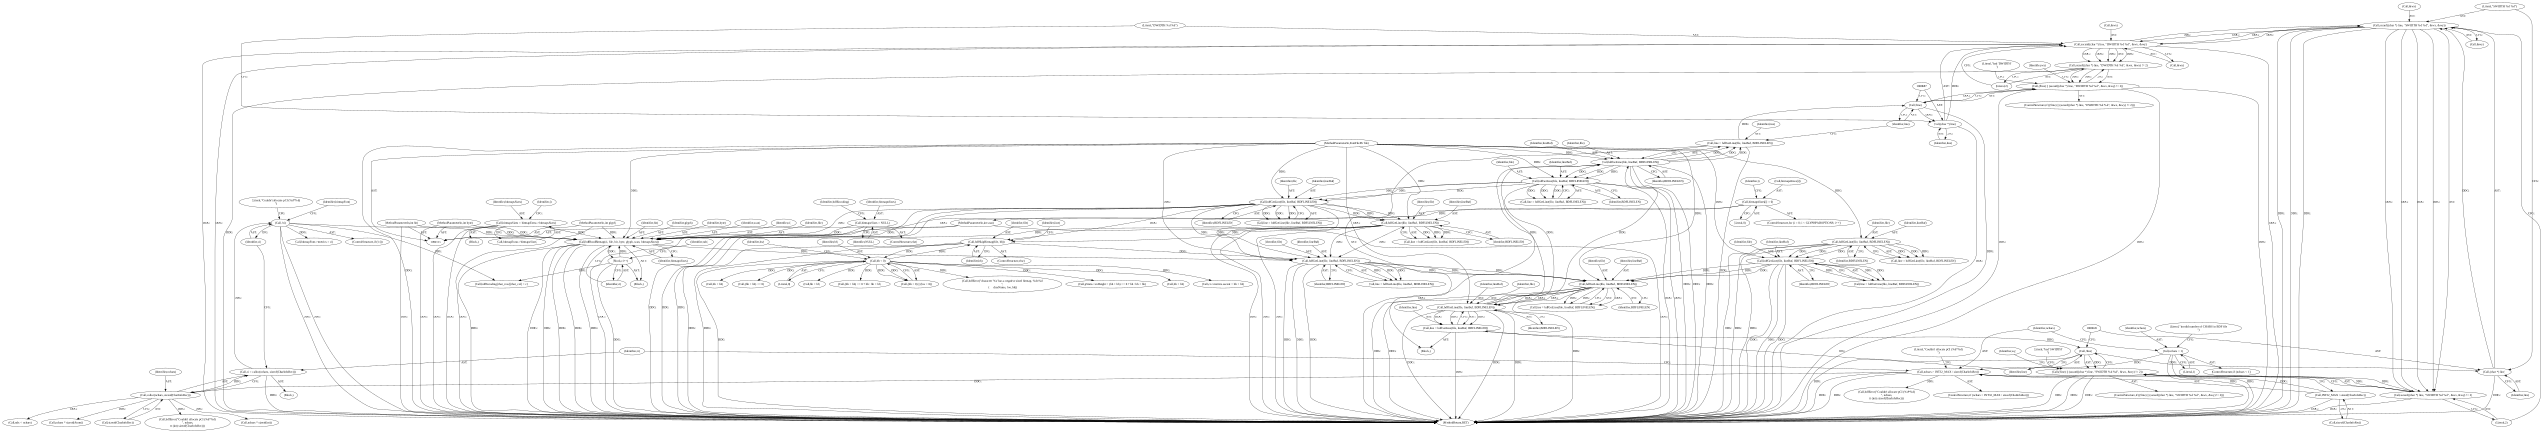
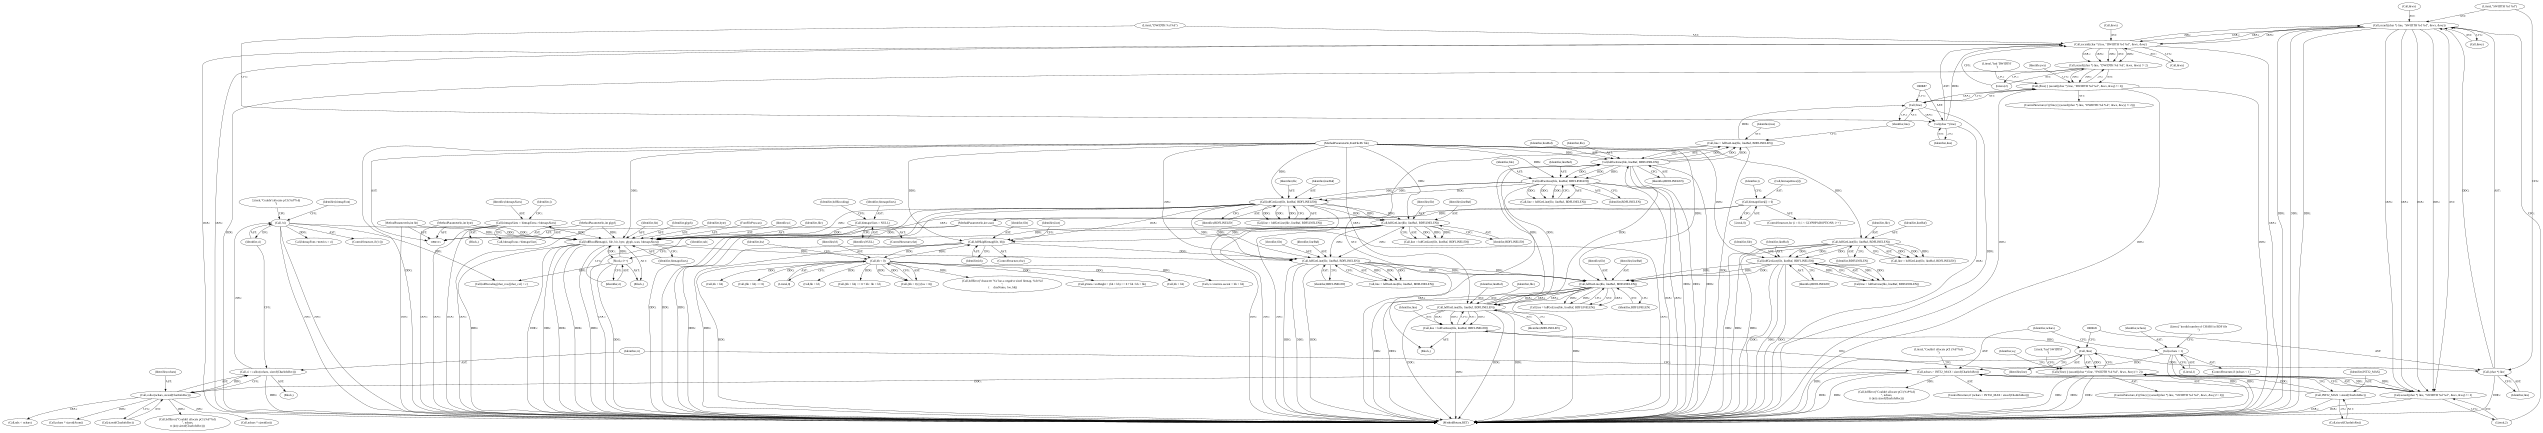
  digraph {
    fontname="Liberation Serif"
    node [fontname="Liberation Serif"]
    edge [fontname="Liberation Serif"]
    n1 [label="(Call,sscanf((char *) line, \"SWIDTH %d %d\", &wx, &wy))"]
    n2 [label="(Call,sscanf((char *) line, \"DWIDTH %d %d\", &wx, &wy))"]
    n3 [label="(Call,sscanf((char *) line, \"SWIDTH %d %d\", &wx, &wy) != 2)"]
    n4 [label="(MethodReturn,RET)"]
    n5 [label="(Call,&wy)"]
    n6 [label="(Call,sscanf((char *) line, \"DWIDTH %d %d\", &wx, &wy) != 2)"]
    n7 [label="(Call,&wy)"]
    n8 [label="(Call,(!line) || (sscanf((char *) line, \"SWIDTH %d %d\", &wx, &wy) != 2))"]
    n9 [label="(Literal,2)"]
    n10 [label="(Call,(char *) line)"]
    n11 [label="(Identifier,line)"]
    n12 [label="(Call,!line)"]
    n13 [label="(Identifier,line)"]
    n14 [label="(ControlStructure,if ((!line) || (sscanf((char *) line, \"SWIDTH %d %d\", &wx, &wy) != 2)))"]
    n15 [label="(Call,line = bdfGetLine(file, lineBuf, BDFLINELEN))"]
    n16 [label="(Call,bdfGetLine(file, lineBuf, BDFLINELEN))"]
    n17 [label="(Block,)"]
    n18 [label="(Call,bdfGetLine(file, lineBuf, BDFLINELEN))"]
    n19 [label="(Identifier,BDFLINELEN)"]
    n20 [label="(Call,bdfGetLine(file, lineBuf, BDFLINELEN))"]
    n21 [label="(Call,line = bdfGetLine(file, lineBuf, BDFLINELEN))"]
    n22 [label="(Identifier,BDFLINELEN)"]
    n23 [label="(Call,bdfGetLine(file, lineBuf, BDFLINELEN))"]
    n24 [label="(Identifier,BDFLINELEN)"]
    n25 [label="(Call,line = bdfGetLine(file, lineBuf, BDFLINELEN))"]
    n26 [label="(Call,bdfGetLine(file, lineBuf, BDFLINELEN))"]
    n27 [label="(Identifier,BDFLINELEN)"]
    n28 [label="(Call,line = bdfGetLine(file, lineBuf, BDFLINELEN))"]
    n29 [label="(Call,bdfSkipBitmap(file, bh))"]
    n30 [label="(Call,bh < 0)"]
    n31 [label="(Identifier,bh)"]
    n32 [label="(ControlStructure,else)"]
    n33 [label="(Call,ci->metrics.ascent = bh + bb)"]
    n34 [label="(Call,(bh < 0) || (bw < 0))"]
    n35 [label="(Call,bh + bb)"]
    n36 [label="(Call,(bh + bb) <= 0)"]
    n37 [label="(Literal,0)"]
    n38 [label="(Call,bh + bb)"]
    n39 [label="(Call,(bh + bb) <= 0 ? bh : bh + bb)"]
    n40 [label="(Call,bdfError(\"character '%s' has a negative sized bitmap, %dx%d\n\",\n\t\t     charName, bw, bh))"]
    n41 [label="(Call,pState->exHeight = (bh + bb) <= 0 ? bh : bh + bb)"]
    n42 [label="(Call,bh + bb)"]
    n43 [label="(Call,bdfGetLine(file, lineBuf, BDFLINELEN))"]
    n44 [label="(Call,bdfGetLine(file, lineBuf, BDFLINELEN))"]
    n45 [label="(Call,bdfReadBitmap(ci, file, bit, byte, glyph, scan, bitmapsSizes))"]
    n46 [label="(Identifier,BDFLINELEN)"]
    n47 [label="(Call,line = bdfGetLine(file, lineBuf, BDFLINELEN))"]
    n48 [label="(Call,line = bdfGetLine(file, lineBuf, BDFLINELEN))"]
    n49 [label="(Identifier,BDFLINELEN)"]
    n50 [label="(Block,ci++)"]
    n51 [label="(Block,)"]
    n52 [label="(Identifier,bitmapsSizes)"]
    n53 [label="(Call,line = bdfGetLine(file, lineBuf, BDFLINELEN))"]
    n54 [label="(Identifier,BDFLINELEN)"]
    n55 [label="(Call,!line)"]
    n56 [label="(MethodParameterIn,FontFilePtr file)"]
    n57 [label="(Call,bdfGetLine(file, lineBuf, BDFLINELEN))"]
    n58 [label="(Call,bdfGetLine(file, lineBuf, BDFLINELEN))"]
    1000115
    n60 [label="(Identifier,BDFLINELEN)"]
    n61 [label="(Call,line = bdfGetLine(file, lineBuf, BDFLINELEN))"]
    n62 [label="(Identifier,BDFLINELEN)"]
    n63 [label="(Call,line = bdfGetLine(file, lineBuf, BDFLINELEN))"]
    n64 [label="(Identifier,ci)"]
    n65 [label="(Call,bdfEncoding[char_row][char_col] = ci)"]
    n66 [label="(Call,!ci)"]
    n67 [label="(Identifier,ci)"]
    n68 [label="(Call,bitmapFont->metrics = ci)"]
    n69 [label="(ControlStructure,if (!ci))"]
    n70 [label="(Call,ci = calloc(nchars, sizeof(CharInfoRec)))"]
    n71 [label="(Call,calloc(nchars, sizeof(CharInfoRec)))"]
    n72 [label="(Block,)"]
    n73 [label="(Call,bdfError(\"Couldn't allocate pCI (%d*%d)\n\", nchars,\n\t\t (int) sizeof(CharInfoRec)))"]
    n74 [label="(Call,nchars * sizeof(int))"]
    n75 [label="(Call,ndx < nchars)"]
    n76 [label="(Call,nchars * sizeof(Atom))"]
    n77 [label="(Call,sizeof(CharInfoRec))"]
    n78 [label="(Call,nchars > INT32_MAX / sizeof(CharInfoRec))"]
    n79 [label="(Call,INT32_MAX / sizeof(CharInfoRec))"]
    n80 [label="(Call,bdfError(\"Couldn't allocate pCI (%d*%d)\n\", nchars,\n\t\t (int) sizeof(CharInfoRec)))"]
    n81 [label="(ControlStructure,if (nchars > INT32_MAX / sizeof(CharInfoRec)))"]
    n82 [label="(Call,sizeof(CharInfoRec))"]
    n83 [label="(Call,nchars < 1)"]
    n84 [label="(Literal,1)"]
    n85 [label="(ControlStructure,if (nchars < 1))"]
    n86 [label="(MethodParameterIn,int bit)"]
    n87 [label="(MethodParameterIn,int byte)"]
    n88 [label="(MethodParameterIn,int glyph)"]
    n89 [label="(MethodParameterIn,int scan)"]
    n90 [label="(Call,bitmapsSizes = bitmapExtra->bitmapsSizes)"]
    n91 [label="(Block,)"]
    n92 [label="(Call,bitmapExtra->bitmapsSizes)"]
    n93 [label="(Call,bitmapsSizes = NULL)"]
    n94 [label="(Identifier,NULL)"]
    n95 [label="(ControlStructure,else)"]
    n96 [label="(Call,bitmapsSizes[i] = 0)"]
    n97 [label="(Literal,0)"]
    n98 [label="(ControlStructure,for (i = 0; i < GLYPHPADOPTIONS; i++))"]
    n99 [label="(Call,(!line) || (sscanf((char *) line, \"DWIDTH %d %d\", &wx, &wy) != 2))"]
    n100 [label="(Literal,2)"]
    n101 [label="(Call,(char *) line)"]
    n102 [label="(Identifier,line)"]
    n103 [label="(Identifier,line)"]
    n104 [label="(ControlStructure,if ((!line) || (sscanf((char *) line, \"DWIDTH %d %d\", &wx, &wy) != 2)))"]
    n105 [label="(Literal,\"SWIDTH %d %d\")"]
    n106 [label="(Identifier,line)"]
    n107 [label="(Identifier,line)"]
    n108 [label="(Identifier,lineBuf)"]
    n109 [label="(Identifier,bit)"]
    n110 [label="(Identifier,file)"]
    n111 [label="(Literal,\"DWIDTH %d %d\")"]
    n112 [label="(Identifier,bdfEncoding)"]
    n113 [label="(Identifier,glyph)"]
    n114 [label="(Identifier,lineBuf)"]
    n115 [label="(Identifier,lineBuf)"]
    n116 [label="(Identifier,byte)"]
    n117 [label="(Identifier,lineBuf)"]
    n118 [label="(Identifier,lineBuf)"]
    n119 [label="(Literal,\"bad 'DWIDTH'\n\")"]
    n120 [label="(Identifier,lineBuf)"]
    n121 [label="(Identifier,file)"]
    n122 [label="(Identifier,bitmapsSizes)"]
    n123 [label="(Identifier,i)"]
    n124 [label="(Call,bitmapsSizes[i])"]
    n125 [label="(Identifier,ndx)"]
    n126 [label="(Identifier,wy)"]
    n127 [label="(Identifier,bitmapsSizes)"]
    n128 [label="(Identifier,lineBuf)"]
    n129 [label="(Literal,\"Couldn't allocate pCI (%d*%d)\n\")"]
-   n130 [label="(Identifier,scan)"]
+   n130 [label="(FontFilePtr,scan)"]
    n131 [label="(Identifier,file)"]
    n132 [label="(Identifier,file)"]
    n133 [label="(Identifier,file)"]
    n134 [label="(Identifier,bitmapFont)"]
    n135 [label="(Identifier,wy)"]
    n136 [label="(Identifier,ci)"]
    n137 [label="(Identifier,bh)"]
    n138 [label="(Identifier,nchars)"]
    n139 [label="(Identifier,file)"]
    n140 [label="(Literal,\"invalid number of CHARS in BDF file\n\")"]
    n141 [label="(Identifier,file)"]
    n142 [label="(Identifier,line)"]
    n143 [label="(Identifier,file)"]
    n144 [label="(Identifier,i)"]
    n145 [label="(Identifier,nchars)"]
    n146 [label="(Identifier,lineBuf)"]
    n147 [label="(Identifier,ci)"]
    n148 [label="(Identifier,file)"]
    n149 [label="(Identifier,file)"]
+   n150 [label="(Identifier,INT32_MAX)"]
    n151 [label="(Identifier,nchars)"]
    n152 [label="(Identifier,file)"]
    n153 [label="(Call,&wx)"]
    n154 [label="(Call,&wx)"]
    n155 [label="(Literal,\"bad 'SWIDTH'\n\")"]
    n156 [label="(Literal,\"Couldn't allocate pCI (%d*%d)\n\")"]
    n157 [label="(Identifier,bw)"]
    n158 [label="(Identifier,lineBuf)"]
    1000645
    1000687
    n1 -> n2 [label="DDG: "]
    n1 -> n2 [label="DDG: "]
    n1 -> n3 [label="AST: "]
    n1 -> n3 [label="DDG: "]
    n1 -> n3 [label="DDG: "]
    n1 -> n3 [label="DDG: "]
    n1 -> n3 [label="DDG: "]
    n1 -> n4 [label="DDG: "]
    n1 -> n4 [label="DDG: "]
    n1 -> n4 [label="DDG: "]
    n1 -> n5 [label="CFG: "]
    n2 -> n1 [label="DDG: "]
    n2 -> n1 [label="DDG: "]
    n2 -> n4 [label="DDG: "]
    n2 -> n4 [label="DDG: "]
    n2 -> n4 [label="DDG: "]
    n2 -> n6 [label="AST: "]
    n2 -> n6 [label="DDG: "]
    n2 -> n6 [label="DDG: "]
    n2 -> n6 [label="DDG: "]
    n2 -> n6 [label="DDG: "]
    n2 -> n7 [label="CFG: "]
    n3 -> n4 [label="DDG: "]
    n3 -> n8 [label="AST: "]
    n3 -> n8 [label="DDG: "]
    n3 -> n8 [label="DDG: "]
    n3 -> n9 [label="CFG: "]
    n5 -> n1 [label="AST: "]
    n6 -> n4 [label="DDG: "]
    n6 -> n99 [label="AST: "]
    n6 -> n99 [label="DDG: "]
    n6 -> n99 [label="DDG: "]
    n6 -> n100 [label="CFG: "]
    n7 -> n2 [label="AST: "]
    n8 -> n3 [label="CFG: "]
    n8 -> n4 [label="DDG: "]
    n8 -> n4 [label="DDG: "]
    n8 -> n4 [label="DDG: "]
    n8 -> n12 [label="CFG: "]
    n8 -> n14 [label="AST: "]
    n9 -> n1 [label="CFG: "]
    n9 -> n3 [label="AST: "]
    n10 -> n1 [label="AST: "]
    n10 -> n1 [label="DDG: "]
    n10 -> n4 [label="DDG: "]
    n10 -> n11 [label="CFG: "]
    n11 -> n10 [label="AST: "]
    n12 -> n4 [label="DDG: "]
    n12 -> n8 [label="AST: "]
    n12 -> n8 [label="DDG: "]
    n12 -> n10 [label="DDG: "]
    n12 -> n13 [label="CFG: "]
    n13 -> n12 [label="AST: "]
    n13 -> n15 [label="CFG: "]
    n15 -> n4 [label="DDG: "]
    n15 -> n12 [label="DDG: "]
    n15 -> n16 [label="CFG: "]
    n15 -> n17 [label="AST: "]
    n16 -> n4 [label="DDG: "]
    n16 -> n4 [label="DDG: "]
    n16 -> n4 [label="DDG: "]
    n16 -> n15 [label="AST: "]
    n16 -> n15 [label="DDG: "]
    n16 -> n15 [label="DDG: "]
    n16 -> n15 [label="DDG: "]
    n16 -> n18 [label="DDG: "]
    n16 -> n18 [label="DDG: "]
    n16 -> n18 [label="DDG: "]
    n16 -> n19 [label="CFG: "]
    n18 -> n4 [label="DDG: "]
    n18 -> n4 [label="DDG: "]
    n18 -> n4 [label="DDG: "]
    n18 -> n20 [label="DDG: "]
    n18 -> n20 [label="DDG: "]
    n18 -> n20 [label="DDG: "]
    n18 -> n21 [label="AST: "]
    n18 -> n21 [label="DDG: "]
    n18 -> n21 [label="DDG: "]
    n18 -> n21 [label="DDG: "]
    n18 -> n22 [label="CFG: "]
    n19 -> n16 [label="AST: "]
    n20 -> n4 [label="DDG: "]
    n20 -> n4 [label="DDG: "]
    n20 -> n4 [label="DDG: "]
    n20 -> n43 [label="DDG: "]
    n20 -> n43 [label="DDG: "]
    n20 -> n43 [label="DDG: "]
    n20 -> n53 [label="AST: "]
    n20 -> n53 [label="DDG: "]
    n20 -> n53 [label="DDG: "]
    n20 -> n53 [label="DDG: "]
    n20 -> n54 [label="CFG: "]
    n21 -> n4 [label="DDG: "]
    n21 -> n17 [label="AST: "]
    n21 -> n18 [label="CFG: "]
    n21 -> n55 [label="DDG: "]
    n22 -> n18 [label="AST: "]
    n23 -> n4 [label="DDG: "]
    n23 -> n4 [label="DDG: "]
    n23 -> n4 [label="DDG: "]
    n23 -> n16 [label="DDG: "]
    n23 -> n16 [label="DDG: "]
    n23 -> n16 [label="DDG: "]
    n23 -> n24 [label="CFG: "]
    n23 -> n25 [label="AST: "]
    n23 -> n25 [label="DDG: "]
    n23 -> n25 [label="DDG: "]
    n23 -> n25 [label="DDG: "]
    n24 -> n23 [label="AST: "]
    n25 -> n23 [label="CFG: "]
    n26 -> n4 [label="DDG: "]
    n26 -> n4 [label="DDG: "]
    n26 -> n4 [label="DDG: "]
    n26 -> n23 [label="DDG: "]
    n26 -> n23 [label="DDG: "]
    n26 -> n23 [label="DDG: "]
    n26 -> n27 [label="CFG: "]
    n26 -> n28 [label="AST: "]
    n26 -> n28 [label="DDG: "]
    n26 -> n28 [label="DDG: "]
    n26 -> n28 [label="DDG: "]
    n27 -> n26 [label="AST: "]
    n28 -> n26 [label="CFG: "]
    n29 -> n4 [label="DDG: "]
    n29 -> n4 [label="DDG: "]
    n29 -> n26 [label="DDG: "]
    n29 -> n30 [label="DDG: "]
    n29 -> n31 [label="CFG: "]
    n29 -> n32 [label="AST: "]
    n30 -> n4 [label="DDG: "]
    n30 -> n29 [label="DDG: "]
    n30 -> n33 [label="DDG: "]
    n30 -> n34 [label="AST: "]
    n30 -> n34 [label="DDG: "]
    n30 -> n34 [label="DDG: "]
    n30 -> n35 [label="DDG: "]
    n30 -> n36 [label="DDG: "]
    n30 -> n37 [label="CFG: "]
    n30 -> n38 [label="DDG: "]
    n30 -> n39 [label="DDG: "]
    n30 -> n40 [label="DDG: "]
    n30 -> n41 [label="DDG: "]
    n30 -> n42 [label="DDG: "]
    n31 -> n29 [label="AST: "]
    n34 -> n30 [label="CFG: "]
    n37 -> n30 [label="AST: "]
    n43 -> n4 [label="DDG: "]
    n43 -> n4 [label="DDG: "]
    n43 -> n4 [label="DDG: "]
    n43 -> n26 [label="DDG: "]
    n43 -> n26 [label="DDG: "]
    n43 -> n29 [label="DDG: "]
    n43 -> n44 [label="DDG: "]
    n43 -> n44 [label="DDG: "]
    n43 -> n44 [label="DDG: "]
    n43 -> n45 [label="DDG: "]
    n43 -> n46 [label="CFG: "]
    n43 -> n47 [label="AST: "]
    n43 -> n47 [label="DDG: "]
    n43 -> n47 [label="DDG: "]
    n43 -> n47 [label="DDG: "]
    n44 -> n4 [label="DDG: "]
    n44 -> n4 [label="DDG: "]
    n44 -> n4 [label="DDG: "]
    n44 -> n26 [label="DDG: "]
    n44 -> n26 [label="DDG: "]
    n44 -> n29 [label="DDG: "]
    n44 -> n45 [label="DDG: "]
    n44 -> n48 [label="AST: "]
    n44 -> n48 [label="DDG: "]
    n44 -> n48 [label="DDG: "]
    n44 -> n48 [label="DDG: "]
    n44 -> n49 [label="CFG: "]
    n45 -> n4 [label="DDG: "]
    n45 -> n4 [label="DDG: "]
    n45 -> n4 [label="DDG: "]
    n45 -> n4 [label="DDG: "]
    n45 -> n4 [label="DDG: "]
    n45 -> n4 [label="DDG: "]
    n45 -> n26 [label="DDG: "]
    n45 -> n50 [label="DDG: "]
    n45 -> n51 [label="AST: "]
    n45 -> n52 [label="CFG: "]
    n46 -> n43 [label="AST: "]
    n47 -> n43 [label="CFG: "]
    n48 -> n44 [label="CFG: "]
    n49 -> n44 [label="AST: "]
    n50 -> n4 [label="DDG: "]
    n50 -> n45 [label="DDG: "]
    n50 -> n51 [label="AST: "]
    n50 -> n64 [label="CFG: "]
    n50 -> n65 [label="DDG: "]
    n52 -> n45 [label="AST: "]
    n53 -> n20 [label="CFG: "]
    n54 -> n20 [label="AST: "]
    n55 -> n4 [label="DDG: "]
    n55 -> n99 [label="AST: "]
    n55 -> n99 [label="DDG: "]
    n55 -> n101 [label="DDG: "]
    n55 -> n103 [label="CFG: "]
    n56 -> n4 [label="DDG: "]
    n56 -> n16 [label="DDG: "]
    n56 -> n18 [label="DDG: "]
    n56 -> n20 [label="DDG: "]
    n56 -> n23 [label="DDG: "]
    n56 -> n26 [label="DDG: "]
+   n56 -> n29 [label="DDG: "]
    n56 -> n43 [label="DDG: "]
    n56 -> n44 [label="DDG: "]
    n56 -> n45 [label="DDG: "]
    n56 -> n57 [label="DDG: "]
    n56 -> n58 [label="DDG: "]
    n56 -> 1000115 [label="AST: "]
    n57 -> n4 [label="DDG: "]
    n57 -> n4 [label="DDG: "]
    n57 -> n4 [label="DDG: "]
    n57 -> n23 [label="DDG: "]
    n57 -> n23 [label="DDG: "]
    n57 -> n23 [label="DDG: "]
    n57 -> n60 [label="CFG: "]
    n57 -> n61 [label="AST: "]
    n57 -> n61 [label="DDG: "]
    n57 -> n61 [label="DDG: "]
    n57 -> n61 [label="DDG: "]
    n58 -> n4 [label="DDG: "]
    n58 -> n4 [label="DDG: "]
    n58 -> n4 [label="DDG: "]
    n58 -> n57 [label="DDG: "]
    n58 -> n57 [label="DDG: "]
    n58 -> n57 [label="DDG: "]
    n58 -> n62 [label="CFG: "]
    n58 -> n63 [label="AST: "]
    n58 -> n63 [label="DDG: "]
    n58 -> n63 [label="DDG: "]
    n58 -> n63 [label="DDG: "]
    n60 -> n57 [label="AST: "]
    n61 -> n57 [label="CFG: "]
    n62 -> n58 [label="AST: "]
    n63 -> n58 [label="CFG: "]
    n64 -> n45 [label="CFG: "]
    n64 -> n50 [label="AST: "]
    n66 -> n4 [label="DDG: "]
    n66 -> n4 [label="DDG: "]
    n66 -> n45 [label="DDG: "]
    n66 -> n65 [label="DDG: "]
    n66 -> n67 [label="CFG: "]
    n66 -> n68 [label="DDG: "]
    n66 -> n69 [label="AST: "]
    n67 -> n66 [label="AST: "]
    n67 -> n70 [label="CFG: "]
    n70 -> n4 [label="DDG: "]
    n70 -> n66 [label="DDG: "]
    n70 -> n71 [label="CFG: "]
    n70 -> n72 [label="AST: "]
    n71 -> n70 [label="AST: "]
    n71 -> n70 [label="DDG: "]
    n71 -> n73 [label="DDG: "]
    n71 -> n74 [label="DDG: "]
    n71 -> n75 [label="DDG: "]
    n71 -> n76 [label="DDG: "]
    n71 -> n77 [label="CFG: "]
    n77 -> n71 [label="AST: "]
    n78 -> n4 [label="DDG: "]
    n78 -> n4 [label="DDG: "]
    n78 -> n71 [label="DDG: "]
    n78 -> n79 [label="CFG: "]
    n78 -> n80 [label="DDG: "]
    n78 -> n81 [label="AST: "]
    n79 -> n4 [label="DDG: "]
    n79 -> n78 [label="AST: "]
    n79 -> n78 [label="DDG: "]
    n79 -> n82 [label="CFG: "]
    n82 -> n79 [label="AST: "]
    n83 -> n4 [label="DDG: "]
    n83 -> n4 [label="DDG: "]
    n83 -> n78 [label="DDG: "]
    n83 -> n84 [label="CFG: "]
    n83 -> n85 [label="AST: "]
    n84 -> n83 [label="AST: "]
    n86 -> n4 [label="DDG: "]
    n86 -> n45 [label="DDG: "]
    n86 -> 1000115 [label="AST: "]
    n87 -> n4 [label="DDG: "]
    n87 -> n45 [label="DDG: "]
    n87 -> 1000115 [label="AST: "]
    n88 -> n4 [label="DDG: "]
    n88 -> n45 [label="DDG: "]
    n88 -> 1000115 [label="AST: "]
    n89 -> n4 [label="DDG: "]
    n89 -> n45 [label="DDG: "]
    n89 -> 1000115 [label="AST: "]
    n90 -> n4 [label="DDG: "]
    n90 -> n4 [label="DDG: "]
    n90 -> n45 [label="DDG: "]
    n90 -> n91 [label="AST: "]
    n90 -> n92 [label="CFG: "]
    n92 -> n90 [label="AST: "]
    n93 -> n4 [label="DDG: "]
    n93 -> n45 [label="DDG: "]
    n93 -> n94 [label="CFG: "]
    n93 -> n95 [label="AST: "]
    n94 -> n93 [label="AST: "]
    n96 -> n45 [label="DDG: "]
    n96 -> n89 [label="DDG: "]
    n96 -> n97 [label="CFG: "]
    n96 -> n98 [label="AST: "]
    n97 -> n96 [label="AST: "]
    n99 -> n4 [label="DDG: "]
    n99 -> n4 [label="DDG: "]
    n99 -> n4 [label="DDG: "]
    n99 -> n6 [label="CFG: "]
    n99 -> n55 [label="CFG: "]
    n99 -> n104 [label="AST: "]
    n100 -> n2 [label="CFG: "]
    n100 -> n6 [label="AST: "]
    n101 -> n2 [label="AST: "]
    n101 -> n2 [label="DDG: "]
    n101 -> n4 [label="DDG: "]
    n101 -> n102 [label="CFG: "]
    n102 -> n101 [label="AST: "]
    n103 -> n21 [label="CFG: "]
    n103 -> n55 [label="AST: "]
    n105 -> n1 [label="AST: "]
    n105 -> n10 [label="CFG: "]
    n106 -> n15 [label="AST: "]
    n107 -> n29 [label="CFG: "]
    n108 -> n18 [label="AST: "]
    n109 -> n45 [label="AST: "]
    n110 -> n44 [label="AST: "]
    n111 -> n2 [label="AST: "]
    n111 -> n101 [label="CFG: "]
    n112 -> n93 [label="CFG: "]
    n113 -> n45 [label="AST: "]
    n114 -> n20 [label="AST: "]
    n115 -> n57 [label="AST: "]
    n116 -> n45 [label="AST: "]
    n117 -> n44 [label="AST: "]
    n118 -> n23 [label="AST: "]
    n119 -> n99 [label="CFG: "]
    n120 -> n16 [label="AST: "]
    n121 -> n16 [label="AST: "]
    n122 -> n90 [label="AST: "]
    n123 -> n90 [label="CFG: "]
    n124 -> n96 [label="AST: "]
    n125 -> n50 [label="CFG: "]
    n126 -> n8 [label="CFG: "]
    n127 -> n93 [label="AST: "]
    n128 -> n43 [label="AST: "]
    n129 -> n78 [label="CFG: "]
    n130 -> n45 [label="AST: "]
    n131 -> n29 [label="AST: "]
    n132 -> n20 [label="AST: "]
    n133 -> n26 [label="AST: "]
    n134 -> n66 [label="CFG: "]
    n135 -> n99 [label="CFG: "]
    n136 -> n45 [label="AST: "]
    n137 -> n30 [label="AST: "]
    n138 -> n83 [label="AST: "]
    n139 -> n45 [label="AST: "]
    n140 -> n83 [label="CFG: "]
    n141 -> n18 [label="AST: "]
    n142 -> n21 [label="AST: "]
    n143 -> n57 [label="AST: "]
    n144 -> n96 [label="CFG: "]
    n145 -> n71 [label="AST: "]
    n146 -> n58 [label="AST: "]
    n147 -> n70 [label="AST: "]
    n147 -> n78 [label="CFG: "]
    n148 -> n58 [label="AST: "]
    n149 -> n23 [label="AST: "]
+   n150 -> n79 [label="AST: "]
    n151 -> n78 [label="AST: "]
    n151 -> n83 [label="CFG: "]
    n152 -> n43 [label="AST: "]
    n153 -> n2 [label="AST: "]
    n154 -> n1 [label="AST: "]
    n155 -> n8 [label="CFG: "]
    n156 -> n66 [label="CFG: "]
    n157 -> n30 [label="CFG: "]
    n158 -> n26 [label="AST: "]
    1000645 -> n10 [label="AST: "]
    1000645 -> n12 [label="CFG: "]
    1000687 -> n55 [label="CFG: "]
    1000687 -> n101 [label="AST: "]
  }
